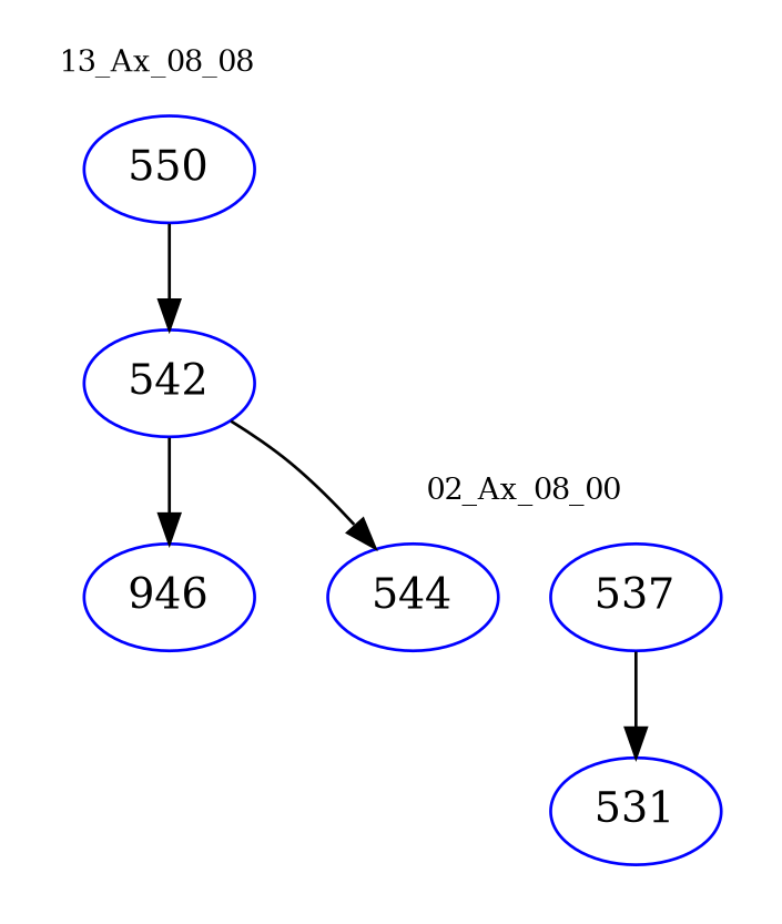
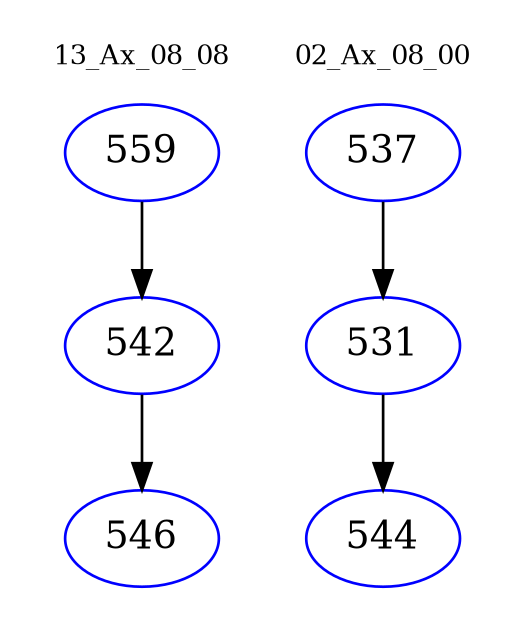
  digraph {
    node [color=blue]
    edge [color=black]
-   n1 [label=550]
+   n1 [label=559]
    n2 [label=542]
-   n3 [label=946]
+   n3 [label=546]
    n4 [label=537]
    n5 [label=531]
    n6 [label=544]
    subgraph cluster_1 {
      color=white
      fontsize=10
      label="13_Ax_08_08"
      n1
      n2
      n3
    }
    subgraph cluster_2 {
      color=white
      fontsize=10
      label="02_Ax_08_00"
      n4
      n5
      n6
    }
    n1 -> n2
    n2 -> n3
    n4 -> n5
-   n2 -> n6
+   n5 -> n6
  }
